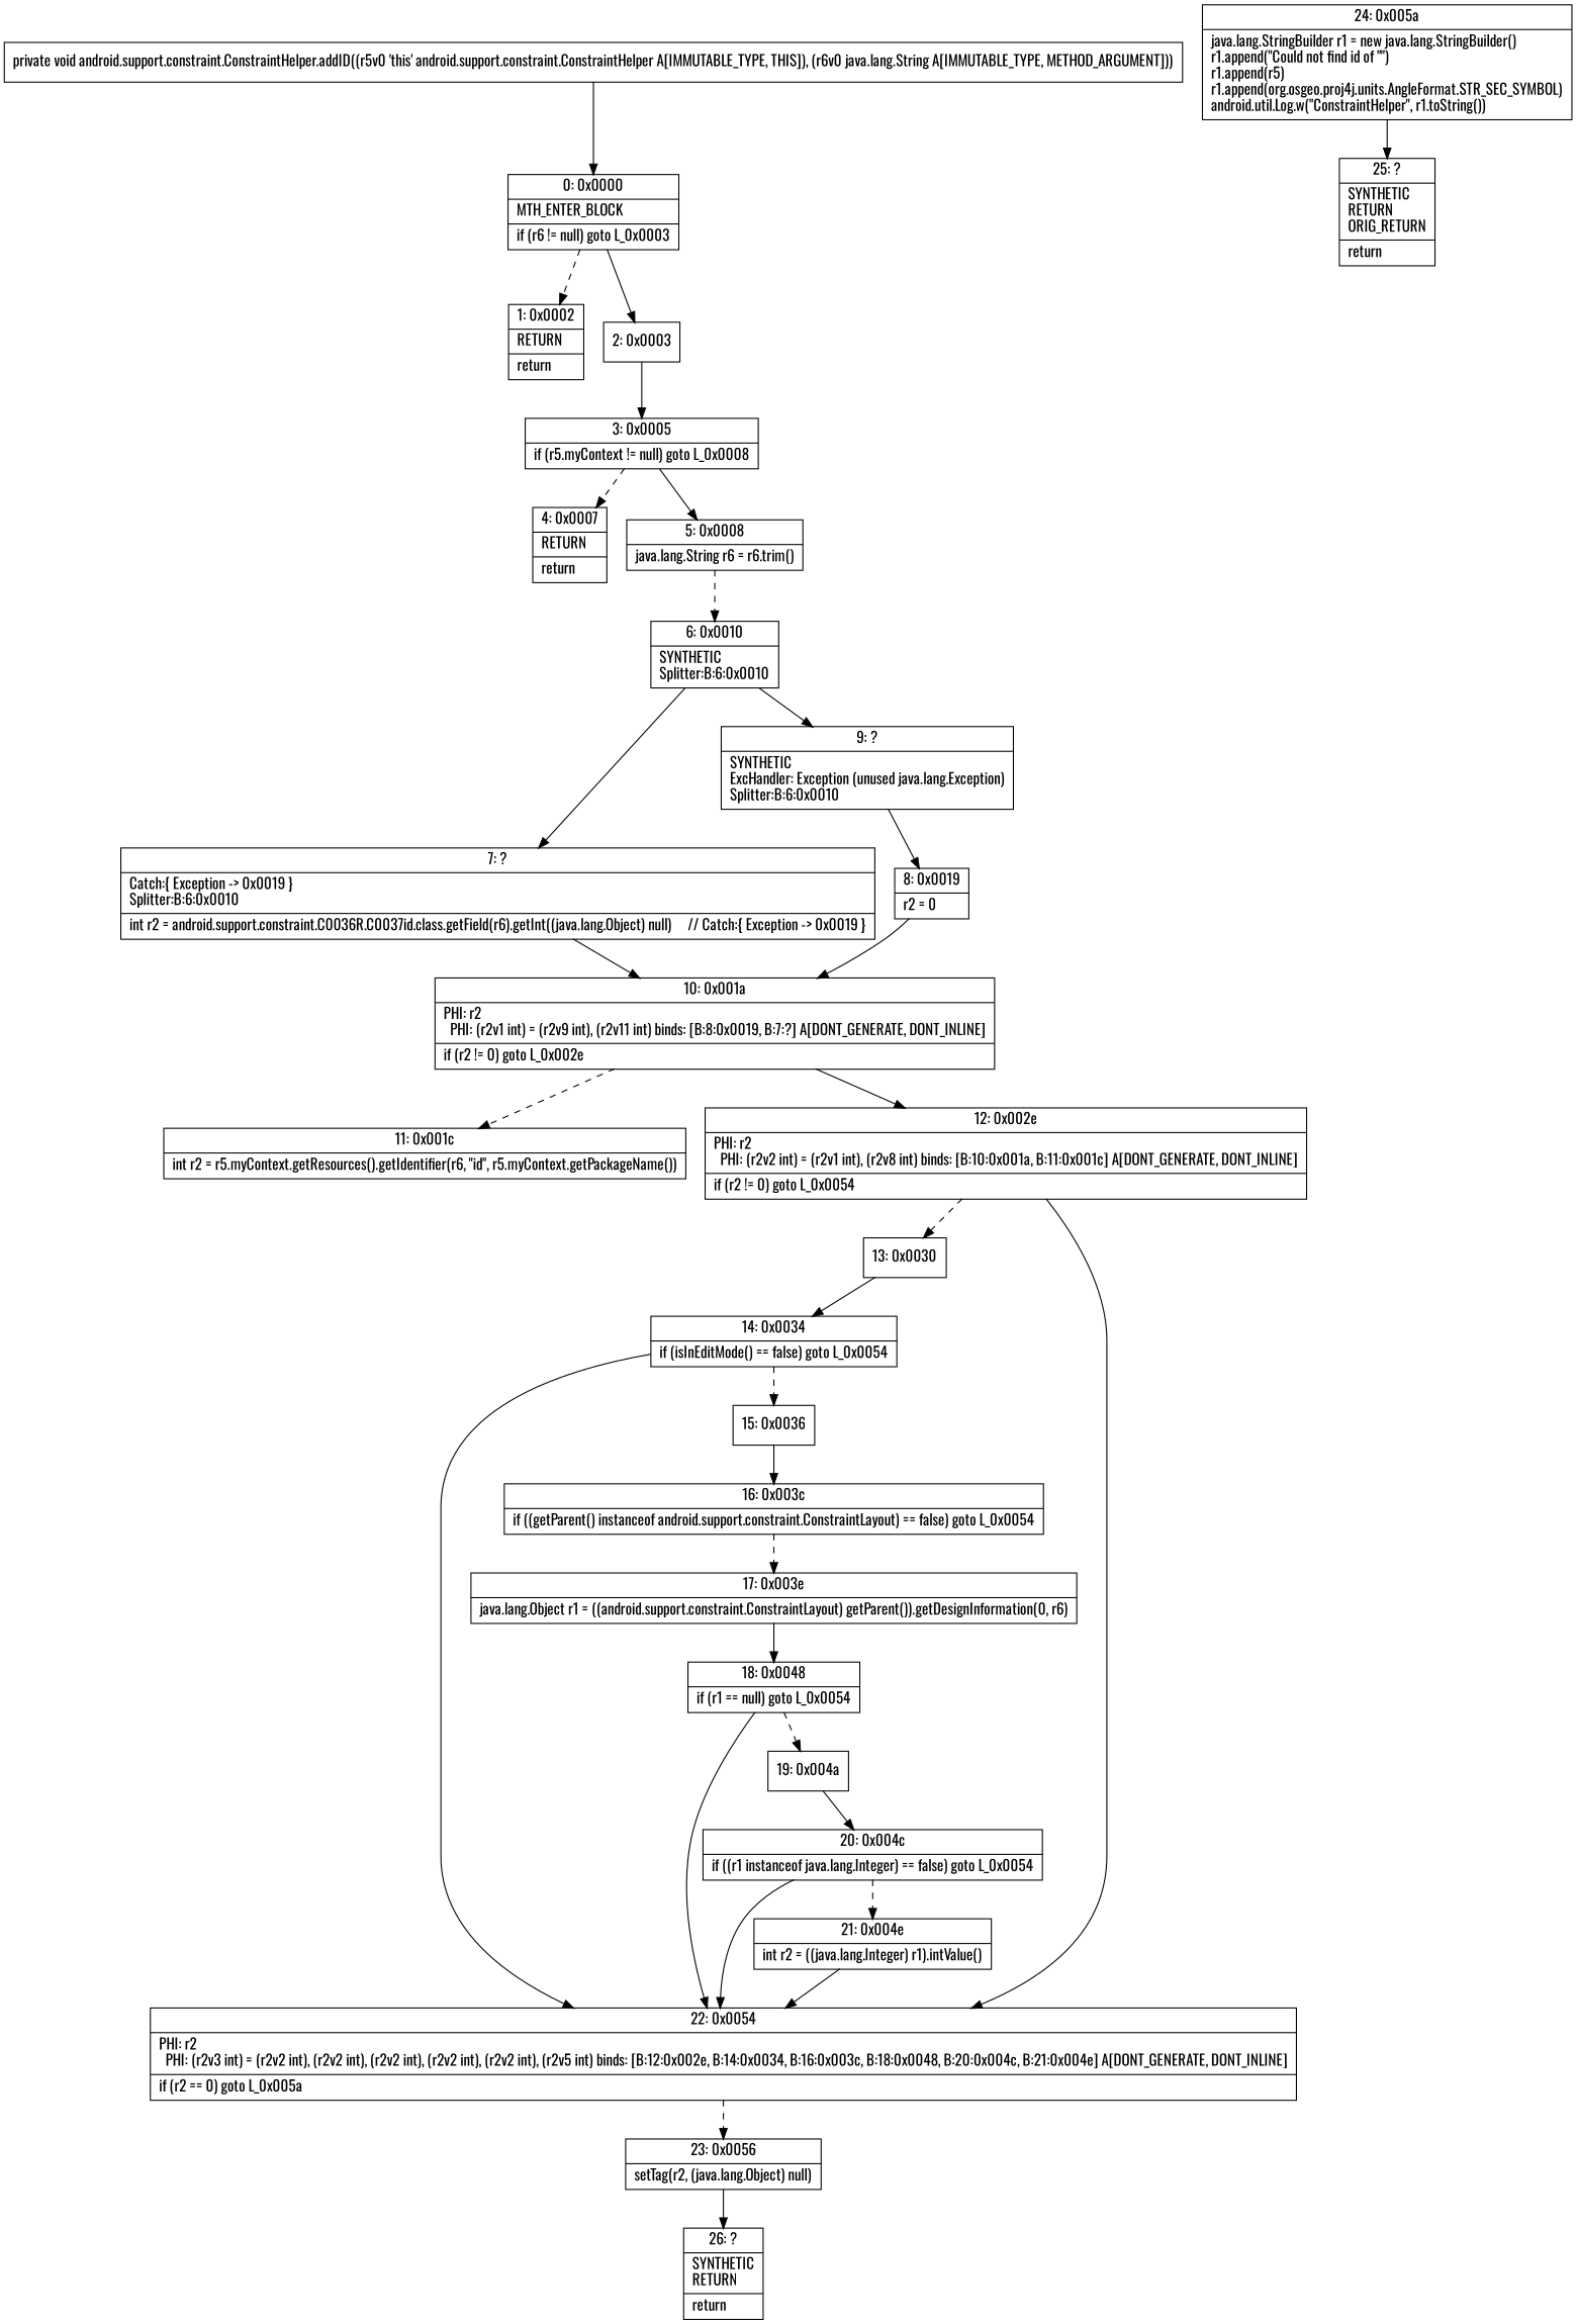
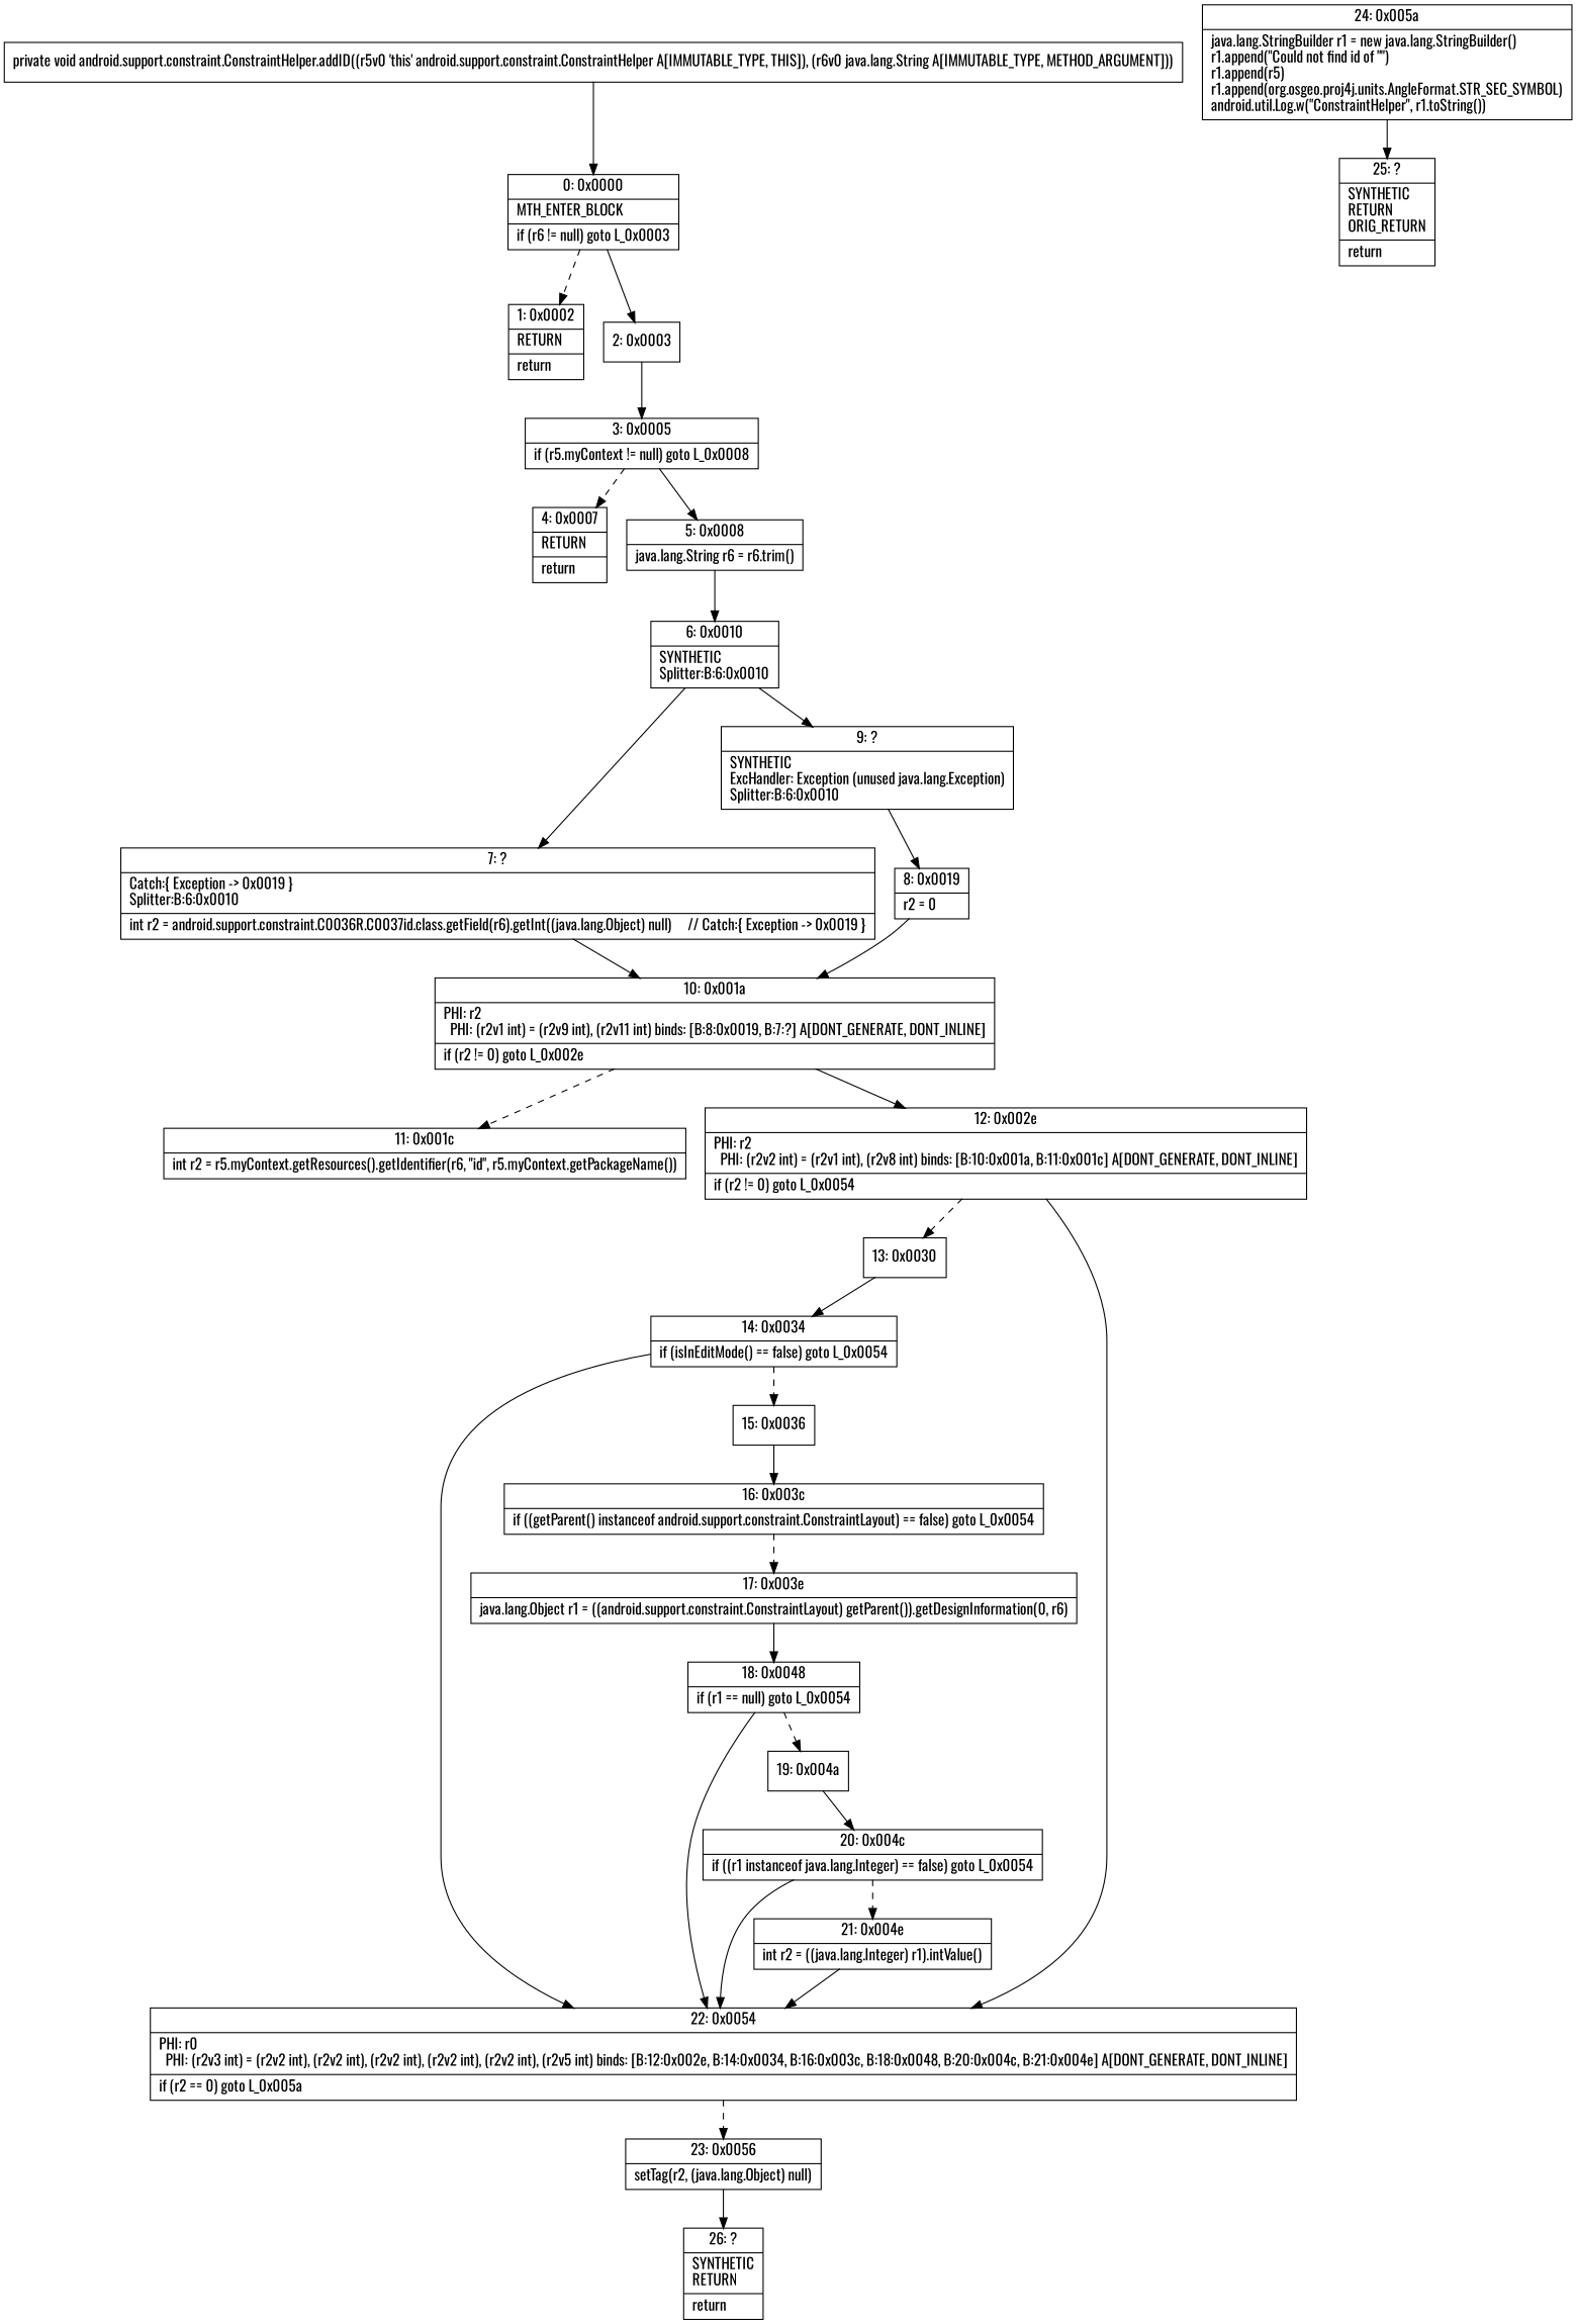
  digraph {
    fontname=Oswald
    node [fontname=Oswald shape=record]
    edge [fontname=Oswald]
    n1 [label="{0\:\ 0x0000|MTH_ENTER_BLOCK\l|if (r6 != null) goto L_0x0003\l}"]
    n2 [label="{1\:\ 0x0002|RETURN\l|return\l}"]
    n3 [label="{2\:\ 0x0003}"]
    n4 [label="{3\:\ 0x0005|if (r5.myContext != null) goto L_0x0008\l}"]
    n5 [label="{4\:\ 0x0007|RETURN\l|return\l}"]
    n6 [label="{5\:\ 0x0008|java.lang.String r6 = r6.trim()\l}"]
    n7 [label="{6\:\ 0x0010|SYNTHETIC\lSplitter:B:6:0x0010\l}"]
    n8 [label="{7\:\ ?|Catch:\{ Exception \-\> 0x0019 \}\lSplitter:B:6:0x0010\l|int r2 = android.support.constraint.C0036R.C0037id.class.getField(r6).getInt((java.lang.Object) null)     \/\/ Catch:\{ Exception \-\> 0x0019 \}\l}"]
    n9 [label="{9\:\ ?|SYNTHETIC\lExcHandler: Exception (unused java.lang.Exception)\lSplitter:B:6:0x0010\l}"]
    n10 [label="{10\:\ 0x001a|PHI: r2 \l  PHI: (r2v1 int) = (r2v9 int), (r2v11 int) binds: [B:8:0x0019, B:7:?] A[DONT_GENERATE, DONT_INLINE]\l|if (r2 != 0) goto L_0x002e\l}"]
    n11 [label="{8\:\ 0x0019|r2 = 0\l}"]
    n12 [label="{11\:\ 0x001c|int r2 = r5.myContext.getResources().getIdentifier(r6, \"id\", r5.myContext.getPackageName())\l}"]
    n13 [label="{12\:\ 0x002e|PHI: r2 \l  PHI: (r2v2 int) = (r2v1 int), (r2v8 int) binds: [B:10:0x001a, B:11:0x001c] A[DONT_GENERATE, DONT_INLINE]\l|if (r2 != 0) goto L_0x0054\l}"]
    n14 [label="{13\:\ 0x0030}"]
-   n15 [label="{22\:\ 0x0054|PHI: r2 \l  PHI: (r2v3 int) = (r2v2 int), (r2v2 int), (r2v2 int), (r2v2 int), (r2v2 int), (r2v5 int) binds: [B:12:0x002e, B:14:0x0034, B:16:0x003c, B:18:0x0048, B:20:0x004c, B:21:0x004e] A[DONT_GENERATE, DONT_INLINE]\l|if (r2 == 0) goto L_0x005a\l}"]
+   n15 [label="{22\:\ 0x0054|PHI: r0 \l  PHI: (r2v3 int) = (r2v2 int), (r2v2 int), (r2v2 int), (r2v2 int), (r2v2 int), (r2v5 int) binds: [B:12:0x002e, B:14:0x0034, B:16:0x003c, B:18:0x0048, B:20:0x004c, B:21:0x004e] A[DONT_GENERATE, DONT_INLINE]\l|if (r2 == 0) goto L_0x005a\l}"]
    n16 [label="{14\:\ 0x0034|if (isInEditMode() == false) goto L_0x0054\l}"]
    n17 [label="{23\:\ 0x0056|setTag(r2, (java.lang.Object) null)\l}"]
    n18 [label="{15\:\ 0x0036}"]
    n19 [label="{16\:\ 0x003c|if ((getParent() instanceof android.support.constraint.ConstraintLayout) == false) goto L_0x0054\l}"]
    n20 [label="{17\:\ 0x003e|java.lang.Object r1 = ((android.support.constraint.ConstraintLayout) getParent()).getDesignInformation(0, r6)\l}"]
    n21 [label="{18\:\ 0x0048|if (r1 == null) goto L_0x0054\l}"]
    n22 [label="{19\:\ 0x004a}"]
    n23 [label="{20\:\ 0x004c|if ((r1 instanceof java.lang.Integer) == false) goto L_0x0054\l}"]
    n24 [label="{21\:\ 0x004e|int r2 = ((java.lang.Integer) r1).intValue()\l}"]
    n25 [label="{26\:\ ?|SYNTHETIC\lRETURN\l|return\l}"]
    n26 [label="{24\:\ 0x005a|java.lang.StringBuilder r1 = new java.lang.StringBuilder()\lr1.append(\"Could not find id of \"\")\lr1.append(r5)\lr1.append(org.osgeo.proj4j.units.AngleFormat.STR_SEC_SYMBOL)\landroid.util.Log.w(\"ConstraintHelper\", r1.toString())\l}"]
    n27 [label="{25\:\ ?|SYNTHETIC\lRETURN\lORIG_RETURN\l|return\l}"]
    n28 [label="{private void android.support.constraint.ConstraintHelper.addID((r5v0 'this' android.support.constraint.ConstraintHelper A[IMMUTABLE_TYPE, THIS]), (r6v0 java.lang.String A[IMMUTABLE_TYPE, METHOD_ARGUMENT])) }"]
    n1 -> n2 [style=dashed]
    n1 -> n3
    n3 -> n4
    n4 -> n5 [style=dashed]
    n4 -> n6
-   n6 -> n7 [style=dashed]
+   n6 -> n7
    n7 -> n8
    n7 -> n9
    n8 -> n10
    n9 -> n11
    n10 -> n12 [style=dashed]
    n10 -> n13
    n11 -> n10
    n13 -> n14 [style=dashed]
    n13 -> n15
    n14 -> n16
    n15 -> n17 [style=dashed]
    n16 -> n15
    n16 -> n18 [style=dashed]
    n17 -> n25
    n18 -> n19
    n19 -> n20 [style=dashed]
    n20 -> n21
    n21 -> n15
    n21 -> n22 [style=dashed]
    n22 -> n23
    n23 -> n15
    n23 -> n24 [style=dashed]
    n24 -> n15
    n26 -> n27
    n28 -> n1
  }
